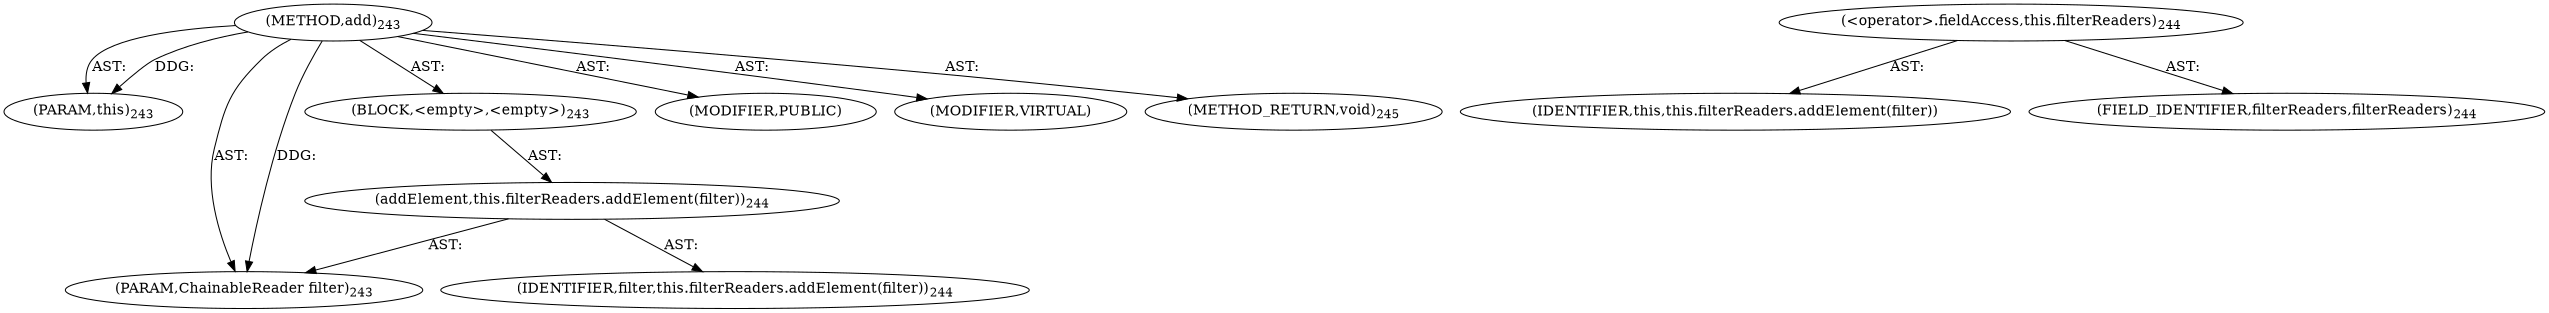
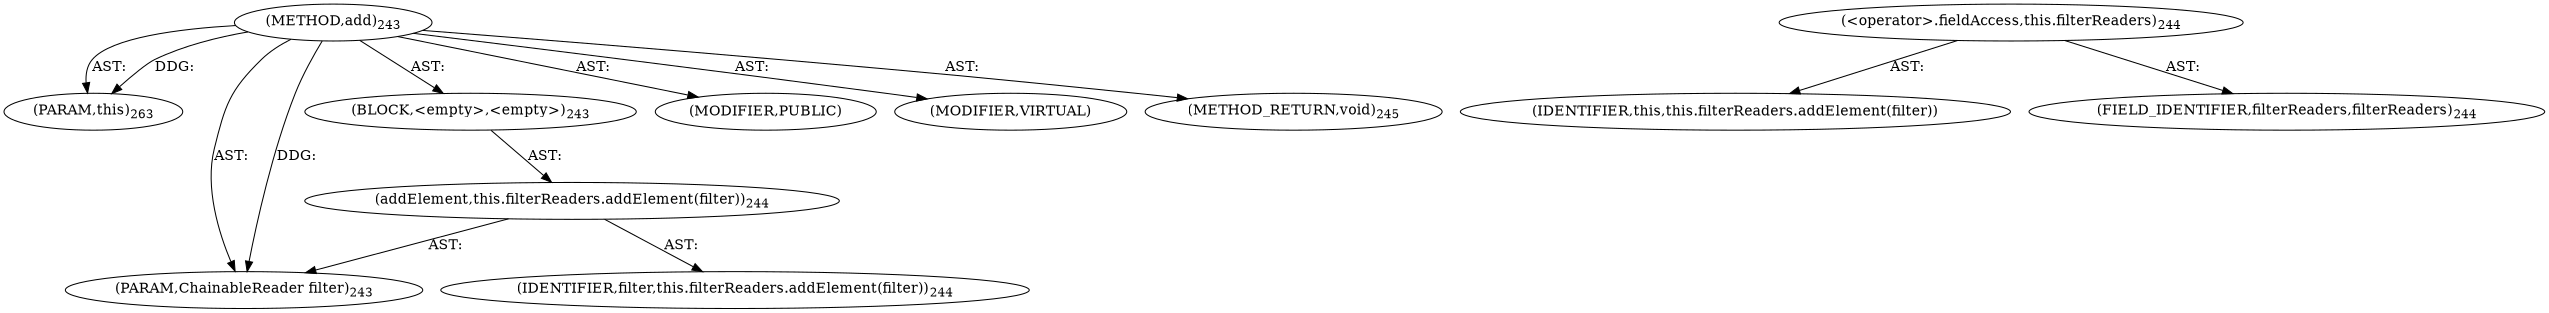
  digraph {
    n1 [label=<(METHOD,add)<SUB>243</SUB>>]
-   n2 [label=<(PARAM,this)<SUB>243</SUB>>]
+   n2 [label=<(PARAM,this)<SUB>263</SUB>>]
    n3 [label=<(PARAM,ChainableReader filter)<SUB>243</SUB>>]
    n4 [label=<(BLOCK,&lt;empty&gt;,&lt;empty&gt;)<SUB>243</SUB>>]
    n5 [label=<(MODIFIER,PUBLIC)>]
    n6 [label=<(MODIFIER,VIRTUAL)>]
    n7 [label=<(METHOD_RETURN,void)<SUB>245</SUB>>]
    n8 [label=<(addElement,this.filterReaders.addElement(filter))<SUB>244</SUB>>]
    n9 [label=<(IDENTIFIER,filter,this.filterReaders.addElement(filter))<SUB>244</SUB>>]
    n10 [label=<(&lt;operator&gt;.fieldAccess,this.filterReaders)<SUB>244</SUB>>]
    n11 [label=<(IDENTIFIER,this,this.filterReaders.addElement(filter))>]
    n12 [label=<(FIELD_IDENTIFIER,filterReaders,filterReaders)<SUB>244</SUB>>]
    n1 -> n2 [label="AST: "]
    n1 -> n2 [label="DDG: "]
    n1 -> n3 [label="AST: "]
    n1 -> n3 [label="DDG: "]
    n1 -> n4 [label="AST: "]
    n1 -> n5 [label="AST: "]
    n1 -> n6 [label="AST: "]
    n1 -> n7 [label="AST: "]
    n4 -> n8 [label="AST: "]
    n8 -> n3 [label="AST: "]
    n8 -> n9 [label="AST: "]
    n10 -> n11 [label="AST: "]
    n10 -> n12 [label="AST: "]
  }
